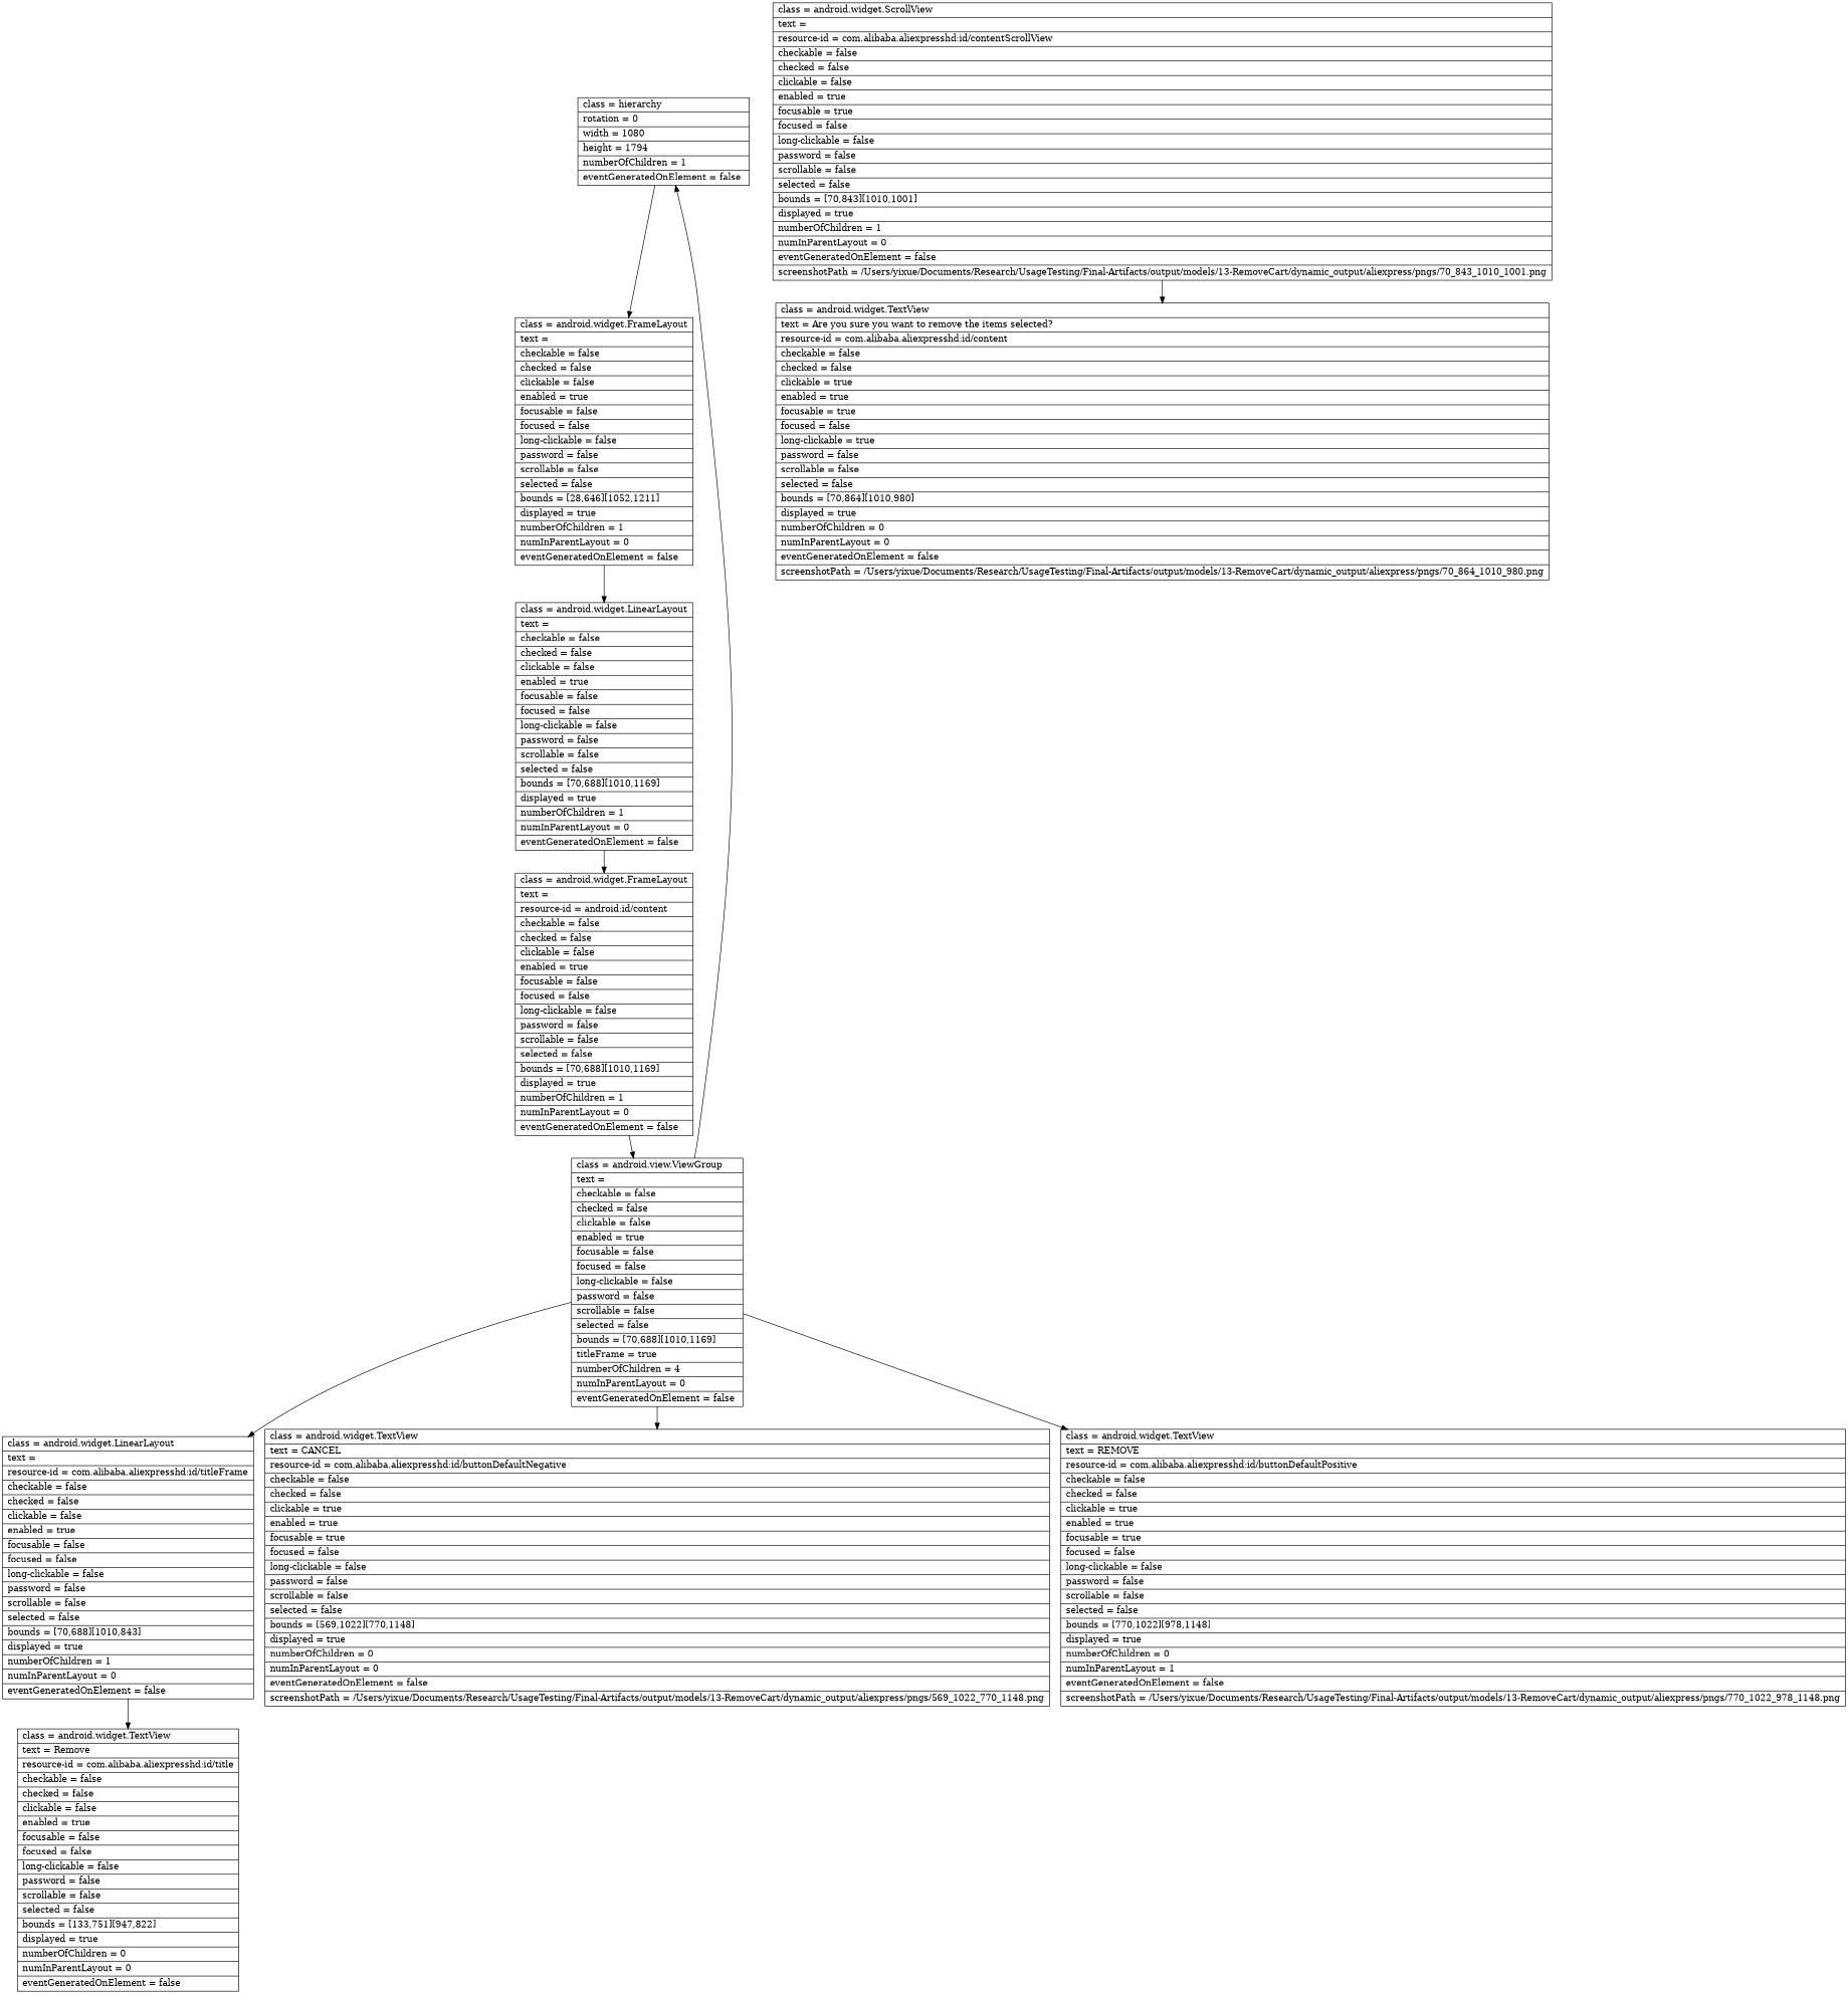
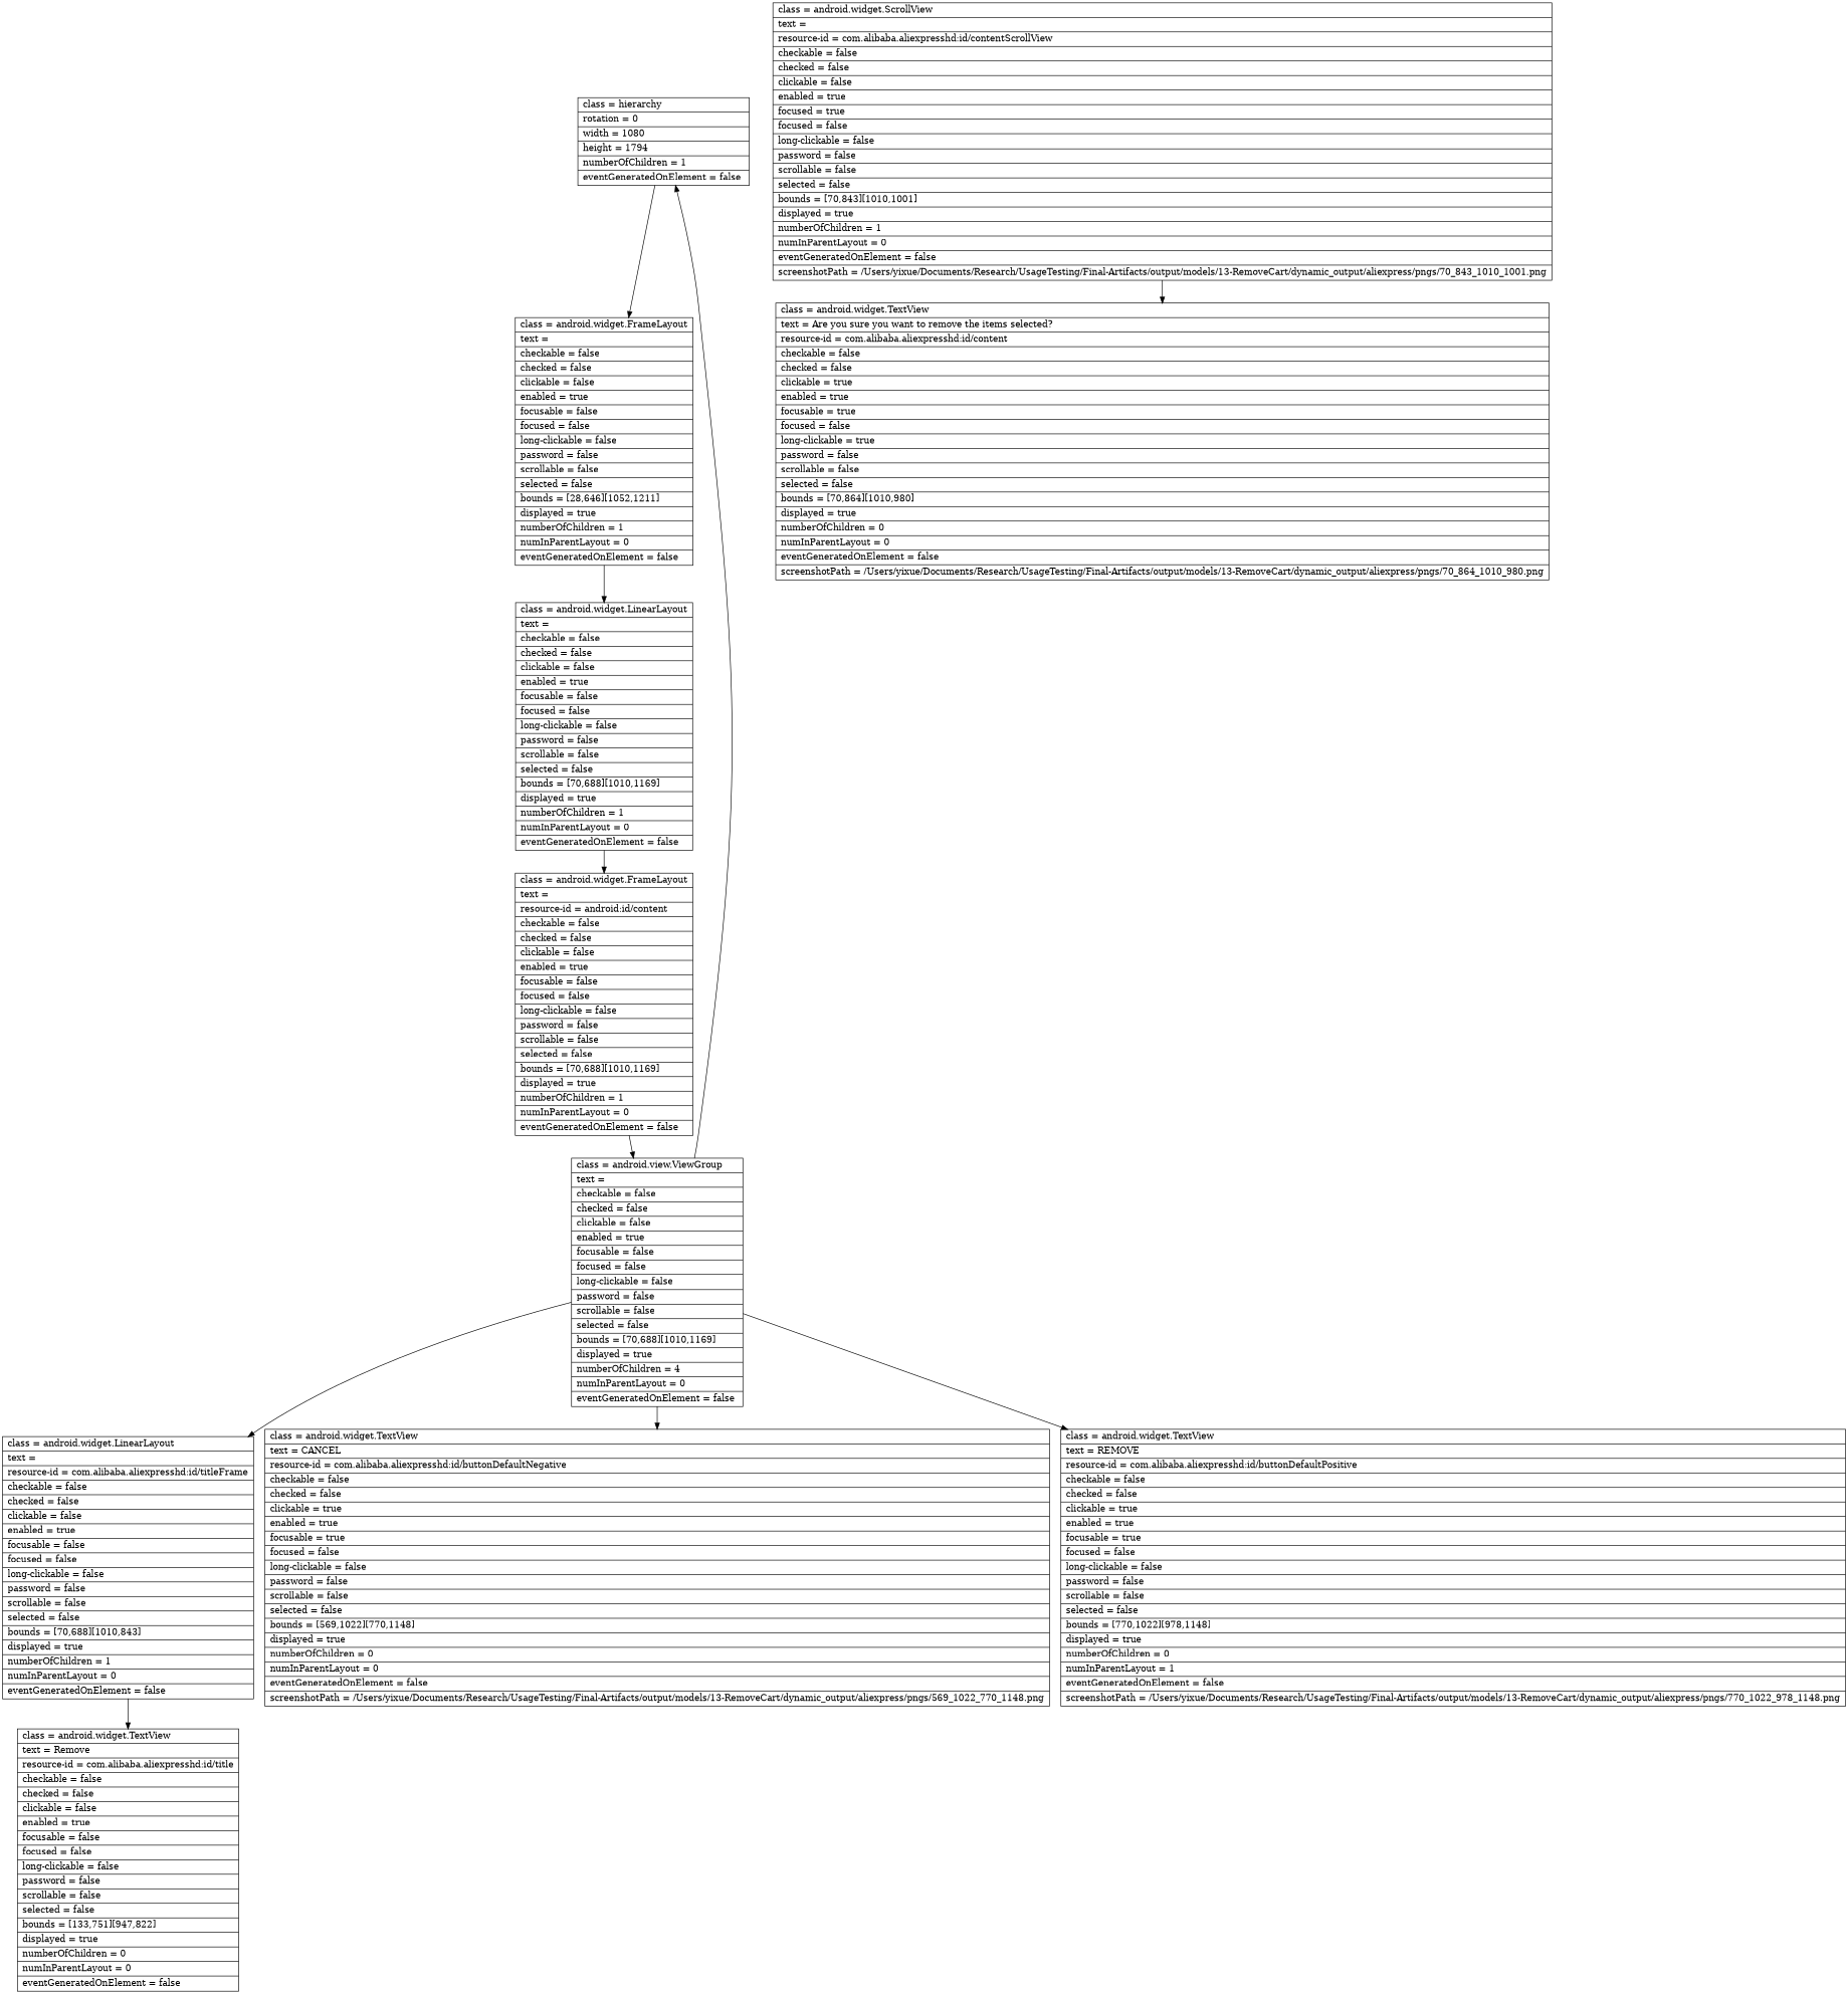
  digraph {
    fontname="DejaVu Serif"
    node [fontname="DejaVu Serif" shape=record]
    edge [fontname="DejaVu Serif"]
    n1 [label="{class = hierarchy\l|rotation = 0\l|width = 1080\l|height = 1794\l|numberOfChildren = 1\l|eventGeneratedOnElement = false \l}"]
    n2 [label="{class = android.widget.FrameLayout\l|text = \l|checkable = false\l|checked = false\l|clickable = false\l|enabled = true\l|focusable = false\l|focused = false\l|long-clickable = false\l|password = false\l|scrollable = false\l|selected = false\l|bounds = [28,646][1052,1211]\l|displayed = true\l|numberOfChildren = 1\l|numInParentLayout = 0\l|eventGeneratedOnElement = false \l}"]
    n3 [label="{class = android.widget.LinearLayout\l|text = \l|checkable = false\l|checked = false\l|clickable = false\l|enabled = true\l|focusable = false\l|focused = false\l|long-clickable = false\l|password = false\l|scrollable = false\l|selected = false\l|bounds = [70,688][1010,1169]\l|displayed = true\l|numberOfChildren = 1\l|numInParentLayout = 0\l|eventGeneratedOnElement = false \l}"]
    n4 [label="{class = android.widget.FrameLayout\l|text = \l|resource-id = android:id/content\l|checkable = false\l|checked = false\l|clickable = false\l|enabled = true\l|focusable = false\l|focused = false\l|long-clickable = false\l|password = false\l|scrollable = false\l|selected = false\l|bounds = [70,688][1010,1169]\l|displayed = true\l|numberOfChildren = 1\l|numInParentLayout = 0\l|eventGeneratedOnElement = false \l}"]
-   n5 [label="{class = android.view.ViewGroup\l|text = \l|checkable = false\l|checked = false\l|clickable = false\l|enabled = true\l|focusable = false\l|focused = false\l|long-clickable = false\l|password = false\l|scrollable = false\l|selected = false\l|bounds = [70,688][1010,1169]\l|titleFrame = true\l|numberOfChildren = 4\l|numInParentLayout = 0\l|eventGeneratedOnElement = false \l}"]
+   n5 [label="{class = android.view.ViewGroup\l|text = \l|checkable = false\l|checked = false\l|clickable = false\l|enabled = true\l|focusable = false\l|focused = false\l|long-clickable = false\l|password = false\l|scrollable = false\l|selected = false\l|bounds = [70,688][1010,1169]\l|displayed = true\l|numberOfChildren = 4\l|numInParentLayout = 0\l|eventGeneratedOnElement = false \l}"]
    n6 [label="{class = android.widget.LinearLayout\l|text = \l|resource-id = com.alibaba.aliexpresshd:id/titleFrame\l|checkable = false\l|checked = false\l|clickable = false\l|enabled = true\l|focusable = false\l|focused = false\l|long-clickable = false\l|password = false\l|scrollable = false\l|selected = false\l|bounds = [70,688][1010,843]\l|displayed = true\l|numberOfChildren = 1\l|numInParentLayout = 0\l|eventGeneratedOnElement = false \l}"]
    n7 [label="{class = android.widget.TextView\l|text = CANCEL\l|resource-id = com.alibaba.aliexpresshd:id/buttonDefaultNegative\l|checkable = false\l|checked = false\l|clickable = true\l|enabled = true\l|focusable = true\l|focused = false\l|long-clickable = false\l|password = false\l|scrollable = false\l|selected = false\l|bounds = [569,1022][770,1148]\l|displayed = true\l|numberOfChildren = 0\l|numInParentLayout = 0\l|eventGeneratedOnElement = false \l|screenshotPath = /Users/yixue/Documents/Research/UsageTesting/Final-Artifacts/output/models/13-RemoveCart/dynamic_output/aliexpress/pngs/569_1022_770_1148.png\l}"]
    n8 [label="{class = android.widget.TextView\l|text = REMOVE\l|resource-id = com.alibaba.aliexpresshd:id/buttonDefaultPositive\l|checkable = false\l|checked = false\l|clickable = true\l|enabled = true\l|focusable = true\l|focused = false\l|long-clickable = false\l|password = false\l|scrollable = false\l|selected = false\l|bounds = [770,1022][978,1148]\l|displayed = true\l|numberOfChildren = 0\l|numInParentLayout = 1\l|eventGeneratedOnElement = false \l|screenshotPath = /Users/yixue/Documents/Research/UsageTesting/Final-Artifacts/output/models/13-RemoveCart/dynamic_output/aliexpress/pngs/770_1022_978_1148.png\l}"]
    n9 [label="{class = android.widget.TextView\l|text = Remove\l|resource-id = com.alibaba.aliexpresshd:id/title\l|checkable = false\l|checked = false\l|clickable = false\l|enabled = true\l|focusable = false\l|focused = false\l|long-clickable = false\l|password = false\l|scrollable = false\l|selected = false\l|bounds = [133,751][947,822]\l|displayed = true\l|numberOfChildren = 0\l|numInParentLayout = 0\l|eventGeneratedOnElement = false \l}"]
-   n10 [label="{class = android.widget.ScrollView\l|text = \l|resource-id = com.alibaba.aliexpresshd:id/contentScrollView\l|checkable = false\l|checked = false\l|clickable = false\l|enabled = true\l|focusable = true\l|focused = false\l|long-clickable = false\l|password = false\l|scrollable = false\l|selected = false\l|bounds = [70,843][1010,1001]\l|displayed = true\l|numberOfChildren = 1\l|numInParentLayout = 0\l|eventGeneratedOnElement = false \l|screenshotPath = /Users/yixue/Documents/Research/UsageTesting/Final-Artifacts/output/models/13-RemoveCart/dynamic_output/aliexpress/pngs/70_843_1010_1001.png\l}"]
+   n10 [label="{class = android.widget.ScrollView\l|text = \l|resource-id = com.alibaba.aliexpresshd:id/contentScrollView\l|checkable = false\l|checked = false\l|clickable = false\l|enabled = true\l|focused = true\l|focused = false\l|long-clickable = false\l|password = false\l|scrollable = false\l|selected = false\l|bounds = [70,843][1010,1001]\l|displayed = true\l|numberOfChildren = 1\l|numInParentLayout = 0\l|eventGeneratedOnElement = false \l|screenshotPath = /Users/yixue/Documents/Research/UsageTesting/Final-Artifacts/output/models/13-RemoveCart/dynamic_output/aliexpress/pngs/70_843_1010_1001.png\l}"]
    n11 [label="{class = android.widget.TextView\l|text = Are you sure you want to remove the items selected?\l|resource-id = com.alibaba.aliexpresshd:id/content\l|checkable = false\l|checked = false\l|clickable = true\l|enabled = true\l|focusable = true\l|focused = false\l|long-clickable = true\l|password = false\l|scrollable = false\l|selected = false\l|bounds = [70,864][1010,980]\l|displayed = true\l|numberOfChildren = 0\l|numInParentLayout = 0\l|eventGeneratedOnElement = false \l|screenshotPath = /Users/yixue/Documents/Research/UsageTesting/Final-Artifacts/output/models/13-RemoveCart/dynamic_output/aliexpress/pngs/70_864_1010_980.png\l}"]
    n1 -> n2
    n2 -> n3
    n3 -> n4
    n4 -> n5
    n5 -> n1
    n5 -> n6
    n5 -> n7
    n5 -> n8
    n6 -> n9
    n10 -> n11
  }
